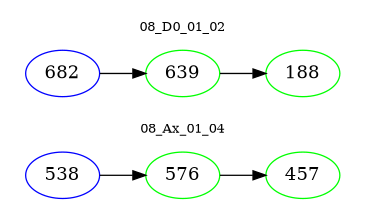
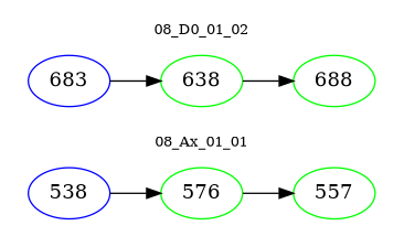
  digraph {
    rankdir=LR
    node [color=green]
    edge [color=black]
    n1 [color=blue label=538]
    n2 [label=576]
-   n3 [label=457]
-   n4 [color=blue label=682]
-   n5 [label=639]
-   n6 [label=188]
+   n3 [label=557]
+   n4 [color=blue label=683]
+   n5 [label=638]
+   n6 [label=688]
    subgraph cluster_1 {
      color=white
      fontsize=10
-     label="08_Ax_01_04"
+     label="08_Ax_01_01"
      n1
      n2
      n3
    }
    subgraph cluster_2 {
      color=white
      fontsize=10
      label="08_D0_01_02"
      n4
      n5
      n6
    }
    n1 -> n2
    n2 -> n3
    n4 -> n5
    n5 -> n6
  }
